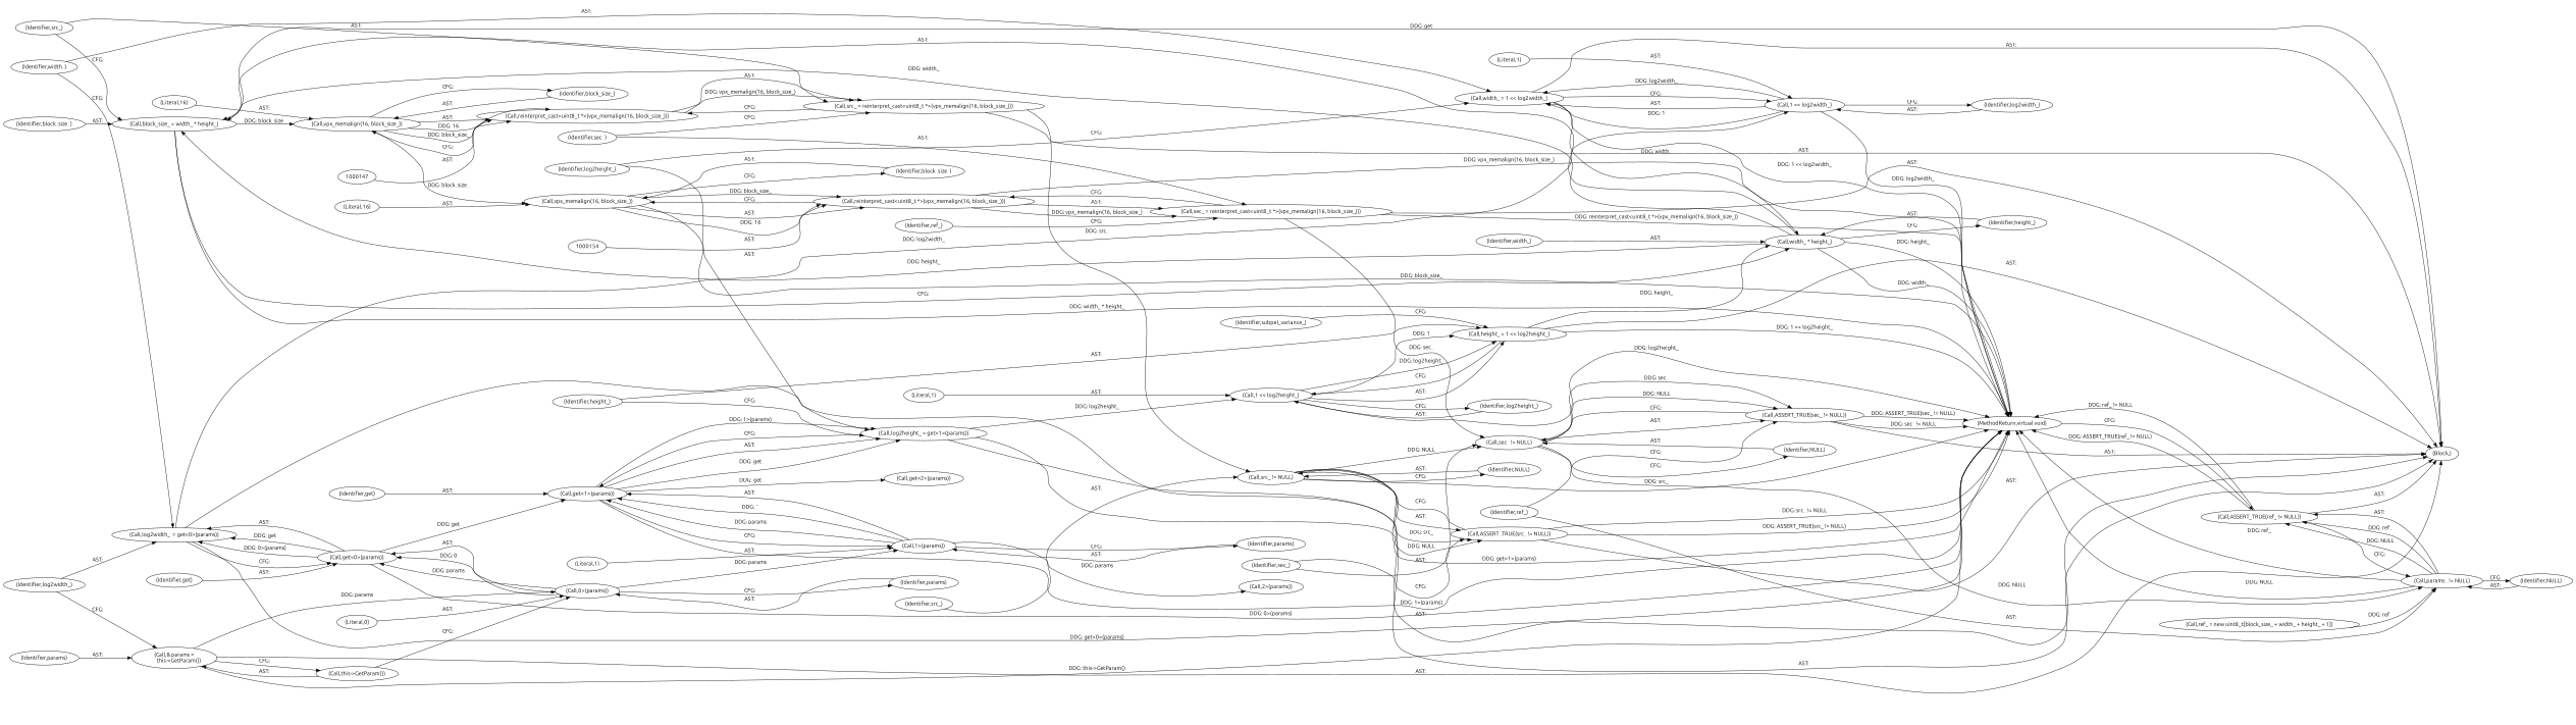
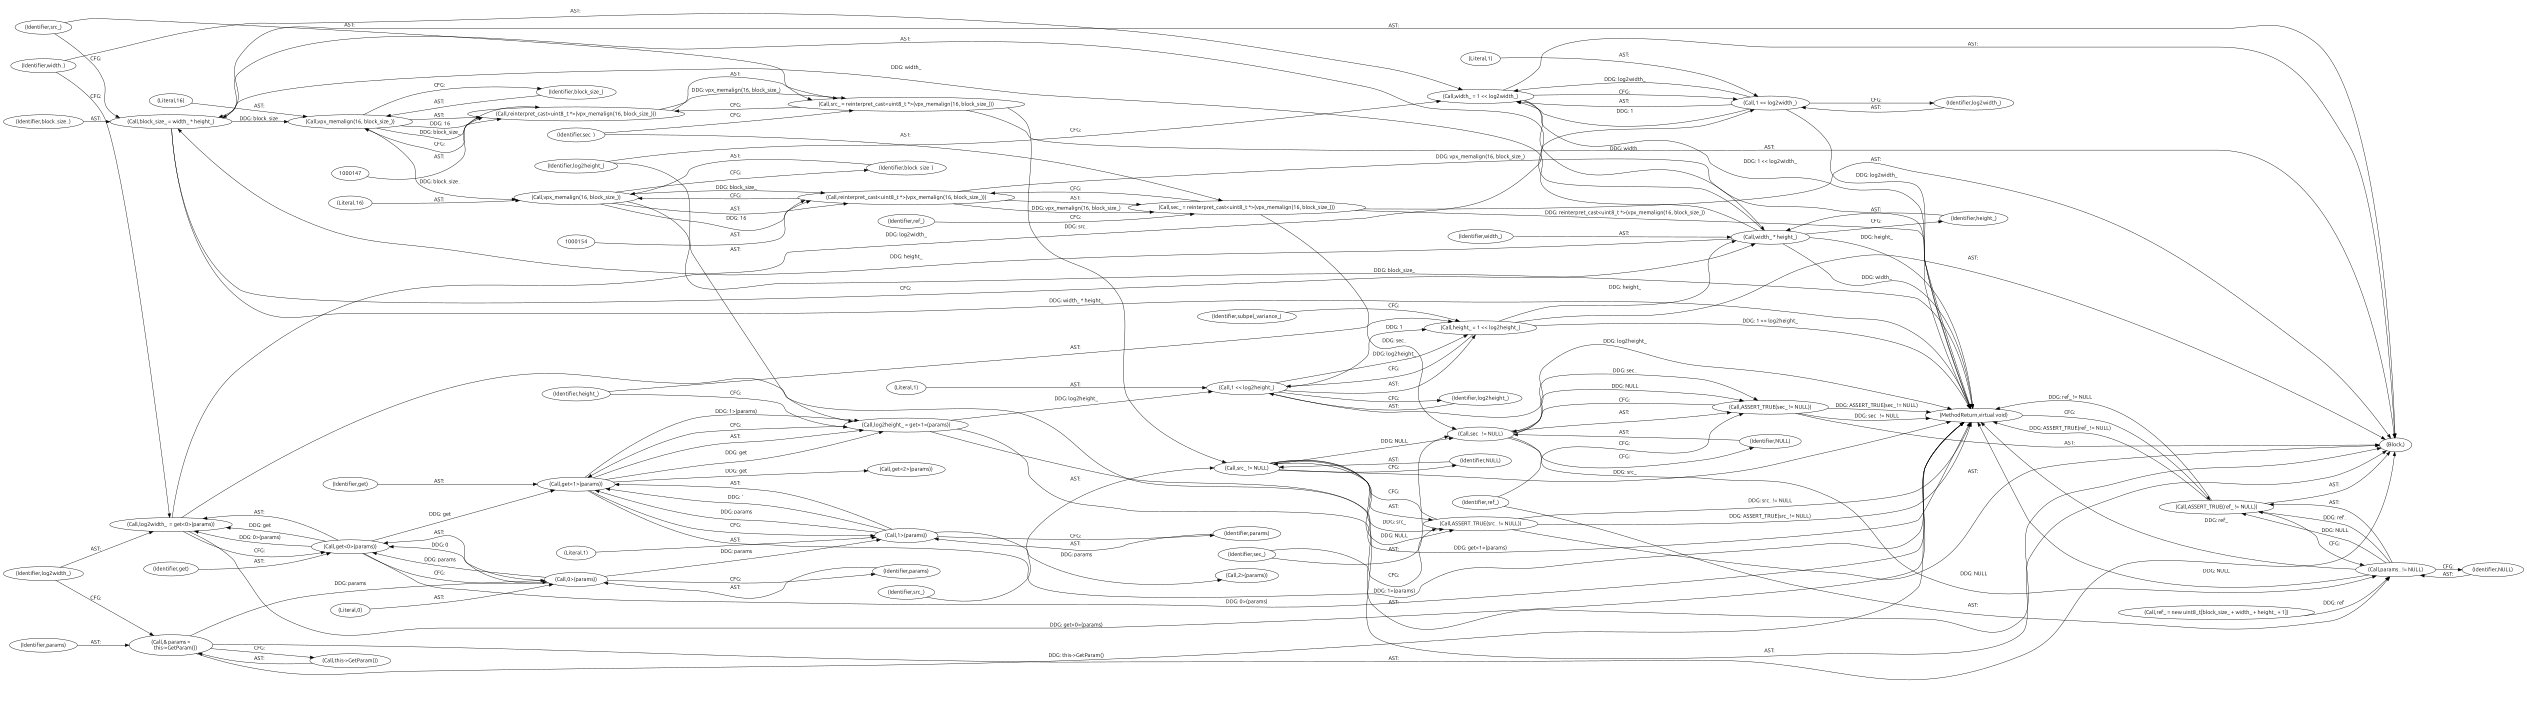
  digraph {
    fontname=Ubuntu
    rankdir=LR
    node [fontname=Ubuntu]
    edge [fontname=Ubuntu]
    n1 [label="(Call,block_size_ = width_ * height_)"]
    n2 [label="(Call,width_ * height_)"]
    n3 [label="(Call,vpx_memalign(16, block_size_))"]
    n4 [label="(Block,)"]
    n5 [label="(MethodReturn,virtual void)"]
    n6 [label="(Identifier,height_)"]
    n7 [label="(Call,reinterpret_cast<uint8_t *>(vpx_memalign(16, block_size_)))"]
    n8 [label="(Call,vpx_memalign(16, block_size_))"]
    n9 [label="(Identifier,block_size_)"]
    n10 [label="(Call,ASSERT_TRUE(ref_ != NULL))"]
    n11 [label="(Call,width_ = 1 << log2width_)"]
    n12 [label="(Call,1 << log2width_)"]
    n13 [label="(Identifier,log2width_)"]
    n14 [label="(Call,log2width_  = get<0>(params))"]
    n15 [label="(Call,get<0>(params))"]
    n16 [label="(Call,0>(params))"]
    n17 [label="(Call,get<1>(params))"]
    n18 [label="(Call,1>(params))"]
    n19 [label="(Identifier,params)"]
    n20 [label="(Call,log2height_ = get<1>(params))"]
    n21 [label="(Call,get<2>(params))"]
    n22 [label="(Identifier,params)"]
    n23 [label="(Call,2>(params))"]
    n24 [label="(Call,& params =\n        this->GetParam())"]
    n25 [label="(Call,this->GetParam())"]
    n26 [label="(Call,height_ = 1 << log2height_)"]
    n27 [label="(Call,1 << log2height_)"]
    n28 [label="(Identifier,log2height_)"]
    n29 [label="(Call,src_ = reinterpret_cast<uint8_t *>(vpx_memalign(16, block_size_)))"]
    n30 [label="(Call,reinterpret_cast<uint8_t *>(vpx_memalign(16, block_size_)))"]
    n31 [label="(Identifier,block_size_)"]
    n32 [label="(Call,src_ != NULL)"]
    n33 [label="(Call,ASSERT_TRUE(src_ != NULL))"]
    n34 [label="(Call,sec_ != NULL)"]
    n35 [label="(Identifier,NULL)"]
    n36 [label="(Call,ASSERT_TRUE(sec_ != NULL))"]
    n37 [label="(Call,params_ != NULL)"]
    n38 [label="(Identifier,NULL)"]
    n39 [label="(Identifier,NULL)"]
    n40 [label="(Call,sec_ = reinterpret_cast<uint8_t *>(vpx_memalign(16, block_size_)))"]
    n41 [label="(Identifier,height_)"]
    n42 [label="(Literal,1)"]
    n43 [label="(Identifier,params)"]
    n44 [label="(Identifier,get)"]
    n45 [label="(Identifier,block_size_)"]
    n46 [label="(Literal,0)"]
    n47 [label="(Identifier,width_)"]
    n48 [label="(Identifier,src_)"]
    n49 [label="(Identifier,log2height_)"]
    n50 [label="(Literal,16)"]
    n51 [label="(Identifier,subpel_variance_)"]
    n52 [label="(Identifier,log2width_)"]
    n53 [label="(Identifier,ref_)"]
    n54 [label="(Identifier,sec_)"]
    n55 [label="(Literal,16)"]
    n56 [label="(Literal,1)"]
    n57 [label="(Identifier,width_)"]
    n58 [label="(Identifier,sec_)"]
    n59 [label="(Identifier,src_)"]
    n60 [label="(Identifier,ref_)"]
    n61 [label="(Call,ref_ = new uint8_t[block_size_ + width_ + height_ + 1])"]
    n62 [label="(Identifier,get)"]
    n63 [label="(Literal,1)"]
    1000147
    1000154
    n1 -> n2 [label="CFG: "]
    n1 -> n3 [label="DDG: block_size_"]
-   n1 -> n4 [label="DDG: get"]
+   n1 -> n4 [label="AST: "]
    n1 -> n5 [label="DDG: width_ * height_"]
    n2 -> n1 [label="AST: "]
    n2 -> n1 [label="DDG: width_"]
    n2 -> n1 [label="DDG: height_"]
    n2 -> n5 [label="DDG: width_"]
    n2 -> n5 [label="DDG: height_"]
    n2 -> n6 [label="CFG: "]
    n3 -> n7 [label="AST: "]
    n3 -> n7 [label="DDG: 16"]
    n3 -> n7 [label="DDG: block_size_"]
    n3 -> n8 [label="DDG: block_size_"]
    n3 -> n9 [label="CFG: "]
    n5 -> n10 [label="CFG: "]
    n6 -> n2 [label="AST: "]
    n7 -> n3 [label="CFG: "]
    n7 -> n29 [label="AST: "]
    n7 -> n29 [label="DDG: vpx_memalign(16, block_size_)"]
    n8 -> n5 [label="DDG: block_size_"]
    n8 -> n30 [label="AST: "]
    n8 -> n30 [label="DDG: 16"]
    n8 -> n30 [label="DDG: block_size_"]
    n8 -> n31 [label="CFG: "]
    n9 -> n3 [label="AST: "]
    n10 -> n4 [label="AST: "]
    n10 -> n5 [label="DDG: ASSERT_TRUE(ref_ != NULL)"]
    n10 -> n5 [label="DDG: ref_ != NULL"]
    n10 -> n37 [label="CFG: "]
    n11 -> n2 [label="DDG: width_"]
    n11 -> n4 [label="AST: "]
    n11 -> n5 [label="DDG: 1 << log2width_"]
    n11 -> n12 [label="CFG: "]
    n12 -> n5 [label="DDG: log2width_"]
    n12 -> n11 [label="AST: "]
    n12 -> n11 [label="DDG: 1"]
    n12 -> n11 [label="DDG: log2width_"]
    n12 -> n13 [label="CFG: "]
    n13 -> n12 [label="AST: "]
    n14 -> n4 [label="AST: "]
    n14 -> n5 [label="DDG: get<0>(params)"]
    n14 -> n12 [label="DDG: log2width_"]
    n14 -> n15 [label="CFG: "]
    n15 -> n5 [label="DDG: 0>(params)"]
    n15 -> n14 [label="AST: "]
    n15 -> n14 [label="DDG: get"]
    n15 -> n14 [label="DDG: 0>(params)"]
-   n25 -> n16 [label="CFG: "]
+   n15 -> n16 [label="CFG: "]
    n15 -> n17 [label="DDG: get"]
    n16 -> n15 [label="AST: "]
    n16 -> n15 [label="DDG: 0"]
    n16 -> n15 [label="DDG: params"]
    n16 -> n18 [label="DDG: params"]
    n16 -> n19 [label="CFG: "]
    n17 -> n5 [label="DDG: 1>(params)"]
    n17 -> n18 [label="CFG: "]
    n17 -> n20 [label="AST: "]
    n17 -> n20 [label="DDG: get"]
    n17 -> n20 [label="DDG: 1>(params)"]
    n17 -> n21 [label="DDG: get"]
    n18 -> n17 [label="AST: "]
    n18 -> n17 [label="DDG: 1"]
    n18 -> n17 [label="DDG: params"]
    n18 -> n22 [label="CFG: "]
    n18 -> n23 [label="DDG: params"]
    n19 -> n16 [label="AST: "]
    n20 -> n4 [label="AST: "]
    n20 -> n5 [label="DDG: get<1>(params)"]
    n20 -> n17 [label="CFG: "]
    n20 -> n27 [label="DDG: log2height_"]
    n22 -> n18 [label="AST: "]
    n24 -> n4 [label="AST: "]
    n24 -> n5 [label="DDG: this->GetParam()"]
    n24 -> n16 [label="DDG: params"]
    n24 -> n25 [label="CFG: "]
    n25 -> n24 [label="AST: "]
    n26 -> n2 [label="DDG: height_"]
    n26 -> n4 [label="AST: "]
    n26 -> n5 [label="DDG: 1 << log2height_"]
    n26 -> n27 [label="CFG: "]
    n27 -> n5 [label="DDG: log2height_"]
    n27 -> n26 [label="AST: "]
    n27 -> n26 [label="DDG: 1"]
    n27 -> n26 [label="DDG: log2height_"]
    n27 -> n28 [label="CFG: "]
    n28 -> n27 [label="AST: "]
    n29 -> n4 [label="AST: "]
    n29 -> n7 [label="CFG: "]
    n29 -> n32 [label="DDG: src_"]
    n30 -> n5 [label="DDG: vpx_memalign(16, block_size_)"]
    n30 -> n8 [label="CFG: "]
    n30 -> n40 [label="AST: "]
    n30 -> n40 [label="DDG: vpx_memalign(16, block_size_)"]
    n31 -> n8 [label="AST: "]
    n32 -> n5 [label="DDG: src_"]
    n32 -> n33 [label="AST: "]
    n32 -> n33 [label="DDG: src_"]
    n32 -> n33 [label="DDG: NULL"]
    n32 -> n34 [label="DDG: NULL"]
    n32 -> n35 [label="CFG: "]
    n33 -> n4 [label="AST: "]
    n33 -> n5 [label="DDG: src_ != NULL"]
    n33 -> n5 [label="DDG: ASSERT_TRUE(src_ != NULL)"]
    n33 -> n32 [label="CFG: "]
    n34 -> n36 [label="AST: "]
    n34 -> n36 [label="DDG: sec_"]
    n34 -> n36 [label="DDG: NULL"]
    n34 -> n37 [label="DDG: NULL"]
    n34 -> n38 [label="CFG: "]
    n35 -> n32 [label="AST: "]
    n36 -> n4 [label="AST: "]
    n36 -> n5 [label="DDG: ASSERT_TRUE(sec_ != NULL)"]
    n36 -> n5 [label="DDG: sec_ != NULL"]
    n36 -> n34 [label="CFG: "]
    n37 -> n5 [label="DDG: ref_"]
    n37 -> n5 [label="DDG: NULL"]
    n37 -> n10 [label="AST: "]
    n37 -> n10 [label="DDG: ref_"]
    n37 -> n10 [label="DDG: NULL"]
    n37 -> n39 [label="CFG: "]
    n38 -> n34 [label="AST: "]
    n39 -> n37 [label="AST: "]
    n40 -> n4 [label="AST: "]
    n40 -> n5 [label="DDG: reinterpret_cast<uint8_t *>(vpx_memalign(16, block_size_))"]
    n40 -> n30 [label="CFG: "]
    n40 -> n34 [label="DDG: sec_"]
    n41 -> n20 [label="CFG: "]
    n41 -> n26 [label="AST: "]
    n42 -> n27 [label="AST: "]
    n43 -> n24 [label="AST: "]
    n44 -> n15 [label="AST: "]
    n45 -> n1 [label="AST: "]
    n46 -> n16 [label="AST: "]
    n47 -> n2 [label="AST: "]
    n48 -> n32 [label="AST: "]
    n49 -> n11 [label="CFG: "]
    n49 -> n20 [label="AST: "]
    n50 -> n8 [label="AST: "]
    n51 -> n26 [label="CFG: "]
    n52 -> n14 [label="AST: "]
    n52 -> n24 [label="CFG: "]
    n53 -> n40 [label="CFG: "]
    n54 -> n33 [label="CFG: "]
    n54 -> n34 [label="AST: "]
    n55 -> n3 [label="AST: "]
    n56 -> n12 [label="AST: "]
    n57 -> n11 [label="AST: "]
    n57 -> n14 [label="CFG: "]
    n58 -> n29 [label="CFG: "]
    n58 -> n40 [label="AST: "]
    n59 -> n1 [label="CFG: "]
    n59 -> n29 [label="AST: "]
    n60 -> n36 [label="CFG: "]
    n60 -> n37 [label="AST: "]
    n61 -> n37 [label="DDG: ref_"]
    n62 -> n17 [label="AST: "]
    n63 -> n18 [label="AST: "]
    1000147 -> n7 [label="AST: "]
    1000154 -> n30 [label="AST: "]
  }
